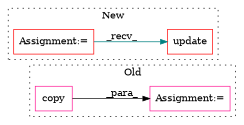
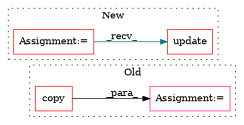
  digraph {
    rankdir=LR
    node [a=32 l=1 shape=box color=deeppink]
-   n1 [l=6 label=copy s=6638]
+   n1 [l=6 label=copy s=6638 color=red]
    n2 [a=7 label="Assignment:=" s=6628]
    n3 [l="7,1" label=update s="6909,6924" color=red]
    n4 [a=7 label="Assignment:=" s=6855 color=red]
    subgraph cluster_1 {
      label=Old
      style=dotted
      n1
      n2
    }
    subgraph cluster_2 {
      label=New
      style=dotted
      n3
      n4
    }
    n1 -> n2 [label=_para_ color=black]
    n4 -> n3 [label=_recv_ color=teal]
  }
